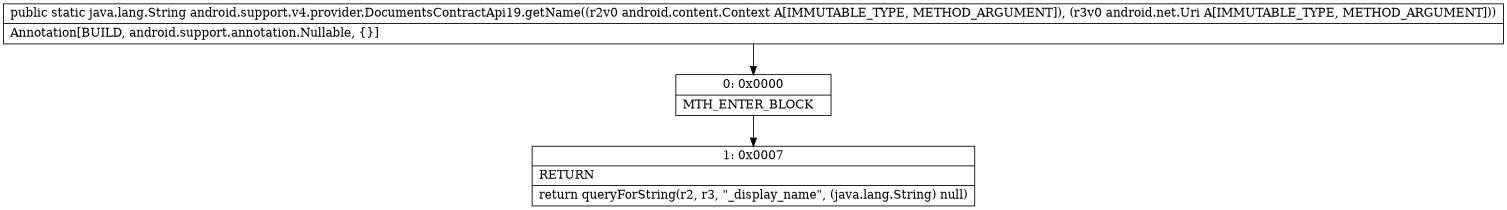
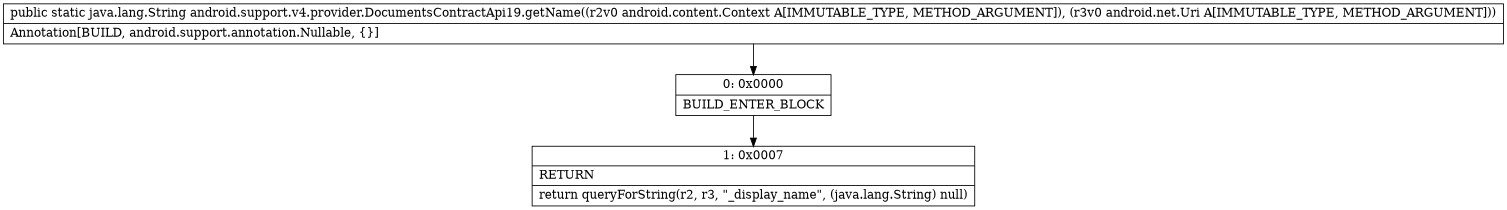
  digraph {
    node [shape=record]
-   n1 [label="{0\:\ 0x0000|MTH_ENTER_BLOCK\l}"]
+   n1 [label="{0\:\ 0x0000|BUILD_ENTER_BLOCK\l}"]
    n2 [label="{1\:\ 0x0007|RETURN\l|return queryForString(r2, r3, \"_display_name\", (java.lang.String) null)\l}"]
    n3 [label="{public static java.lang.String android.support.v4.provider.DocumentsContractApi19.getName((r2v0 android.content.Context A[IMMUTABLE_TYPE, METHOD_ARGUMENT]), (r3v0 android.net.Uri A[IMMUTABLE_TYPE, METHOD_ARGUMENT]))  | Annotation[BUILD, android.support.annotation.Nullable, \{\}]\l}"]
    n1 -> n2
    n3 -> n1
  }
